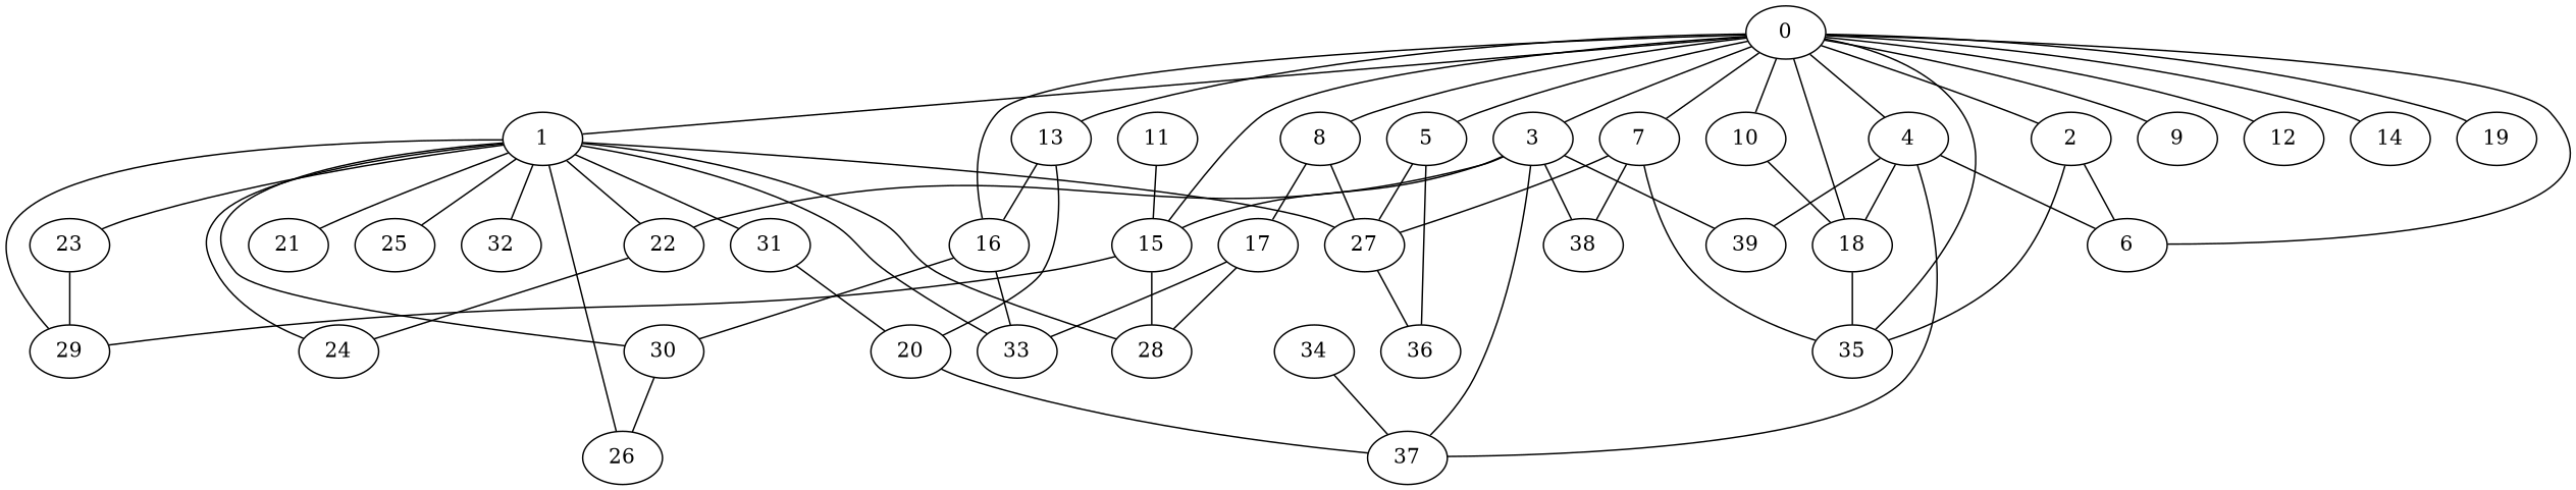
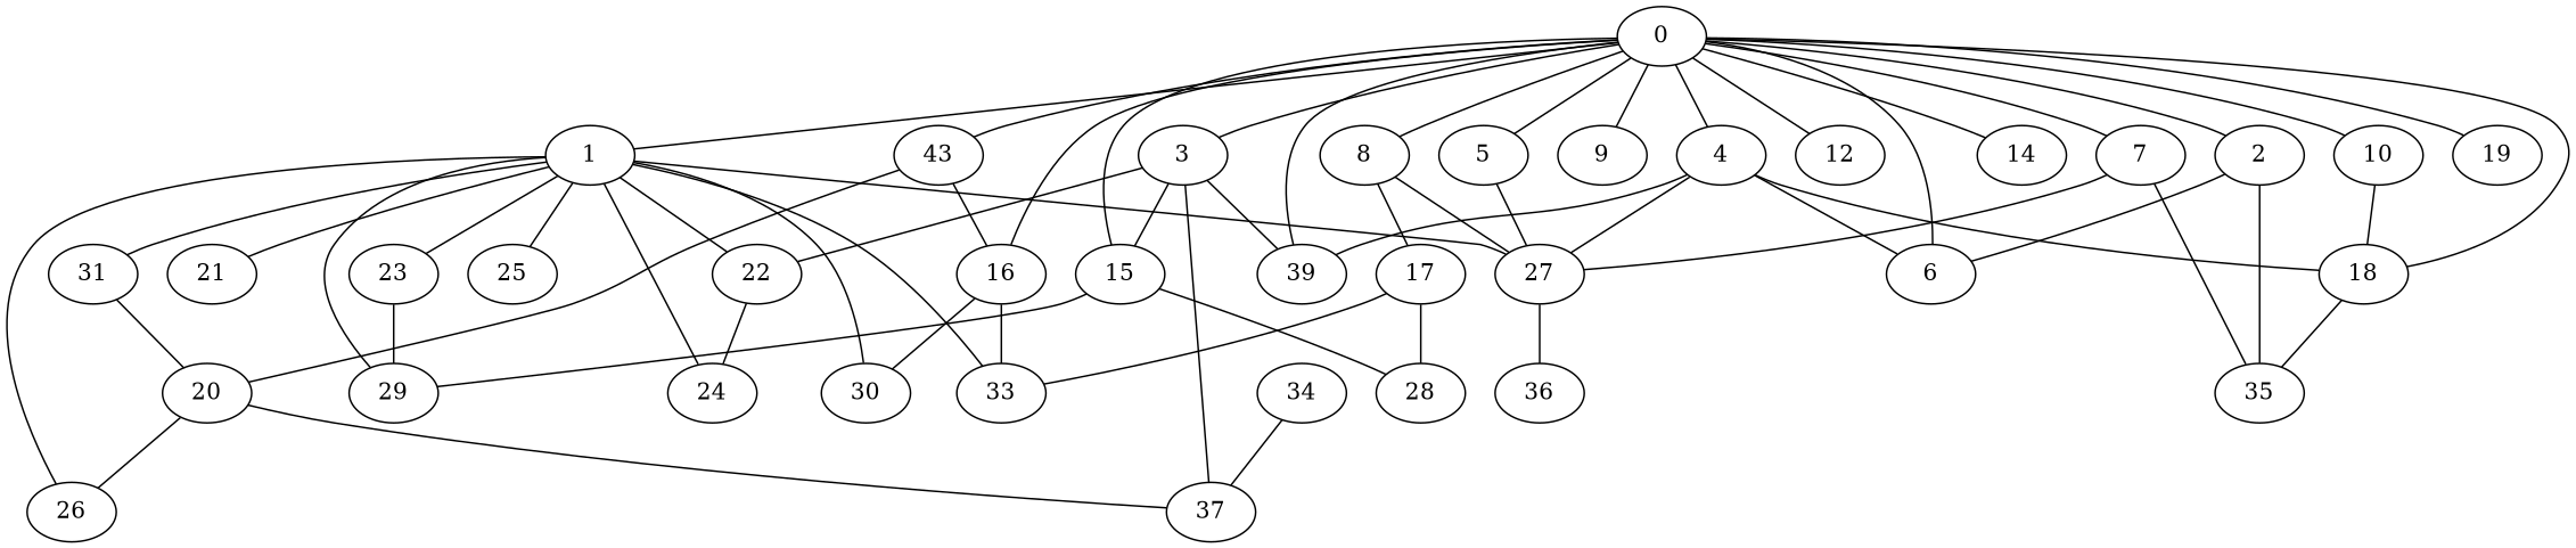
  graph {
    0
    1
    2
    3
    4
    5
    6
    7
    8
    9
    10
    12
-   13
+   13 [label=43]
    14
    15
    16
    18
    19
    35
-   32
    33
    21
    22
    23
    24
    25
    26
    27
    28
    29
    30
    31
    37
-   38
    39
    36
    17
-   11
    20
    34
    0 -- 1
    0 -- 2
    0 -- 3
    0 -- 4
    0 -- 5
    0 -- 6
    0 -- 7
    0 -- 8
    0 -- 9
    0 -- 10
    0 -- 12
    0 -- 13
    0 -- 14
    0 -- 15
    0 -- 16
    0 -- 18
    0 -- 19
-   0 -- 35
-   1 -- 32
+   0 -- 39
    1 -- 33
    1 -- 21
    1 -- 22
    1 -- 23
    1 -- 24
    1 -- 25
    1 -- 26
    1 -- 27
-   1 -- 28
    1 -- 29
    1 -- 30
    1 -- 31
    2 -- 6
    2 -- 35
    3 -- 15
    3 -- 22
    3 -- 37
-   3 -- 38
    3 -- 39
    4 -- 6
    4 -- 18
-   4 -- 37
+   4 -- 27
    4 -- 39
    5 -- 27
-   5 -- 36
    7 -- 35
    7 -- 27
-   7 -- 38
    8 -- 27
    8 -- 17
    10 -- 18
    13 -- 16
    13 -- 20
    15 -- 28
    15 -- 29
    16 -- 33
    16 -- 30
    18 -- 35
    22 -- 24
    23 -- 29
    27 -- 36
    31 -- 20
    17 -- 33
    17 -- 28
-   11 -- 15
-   30 -- 26
+   20 -- 26
    20 -- 37
    34 -- 37
  }
